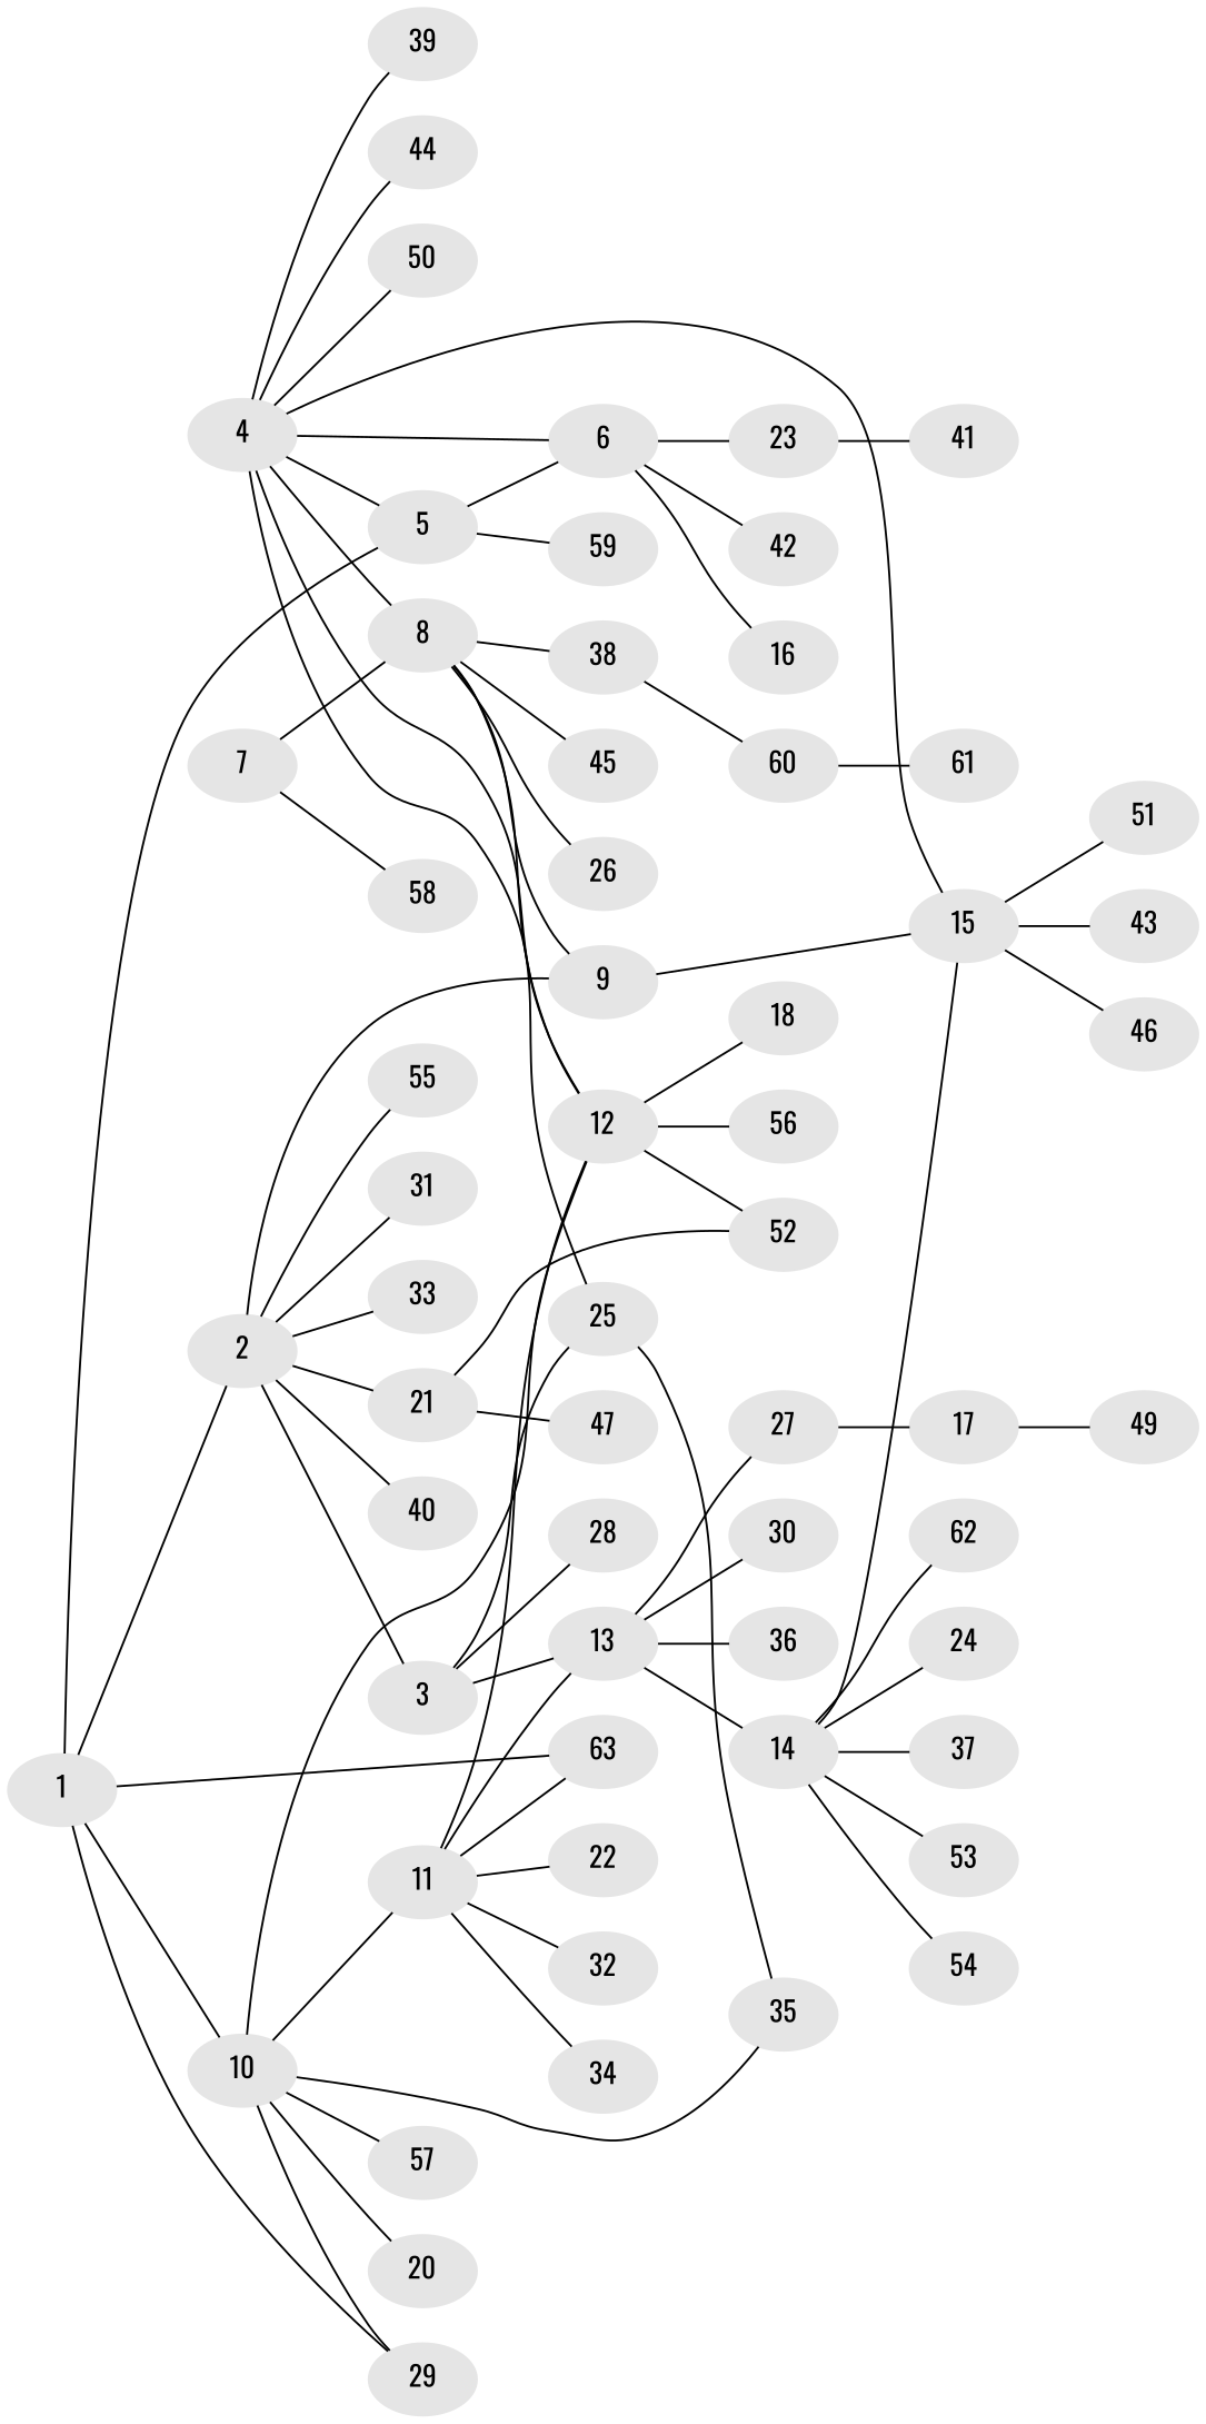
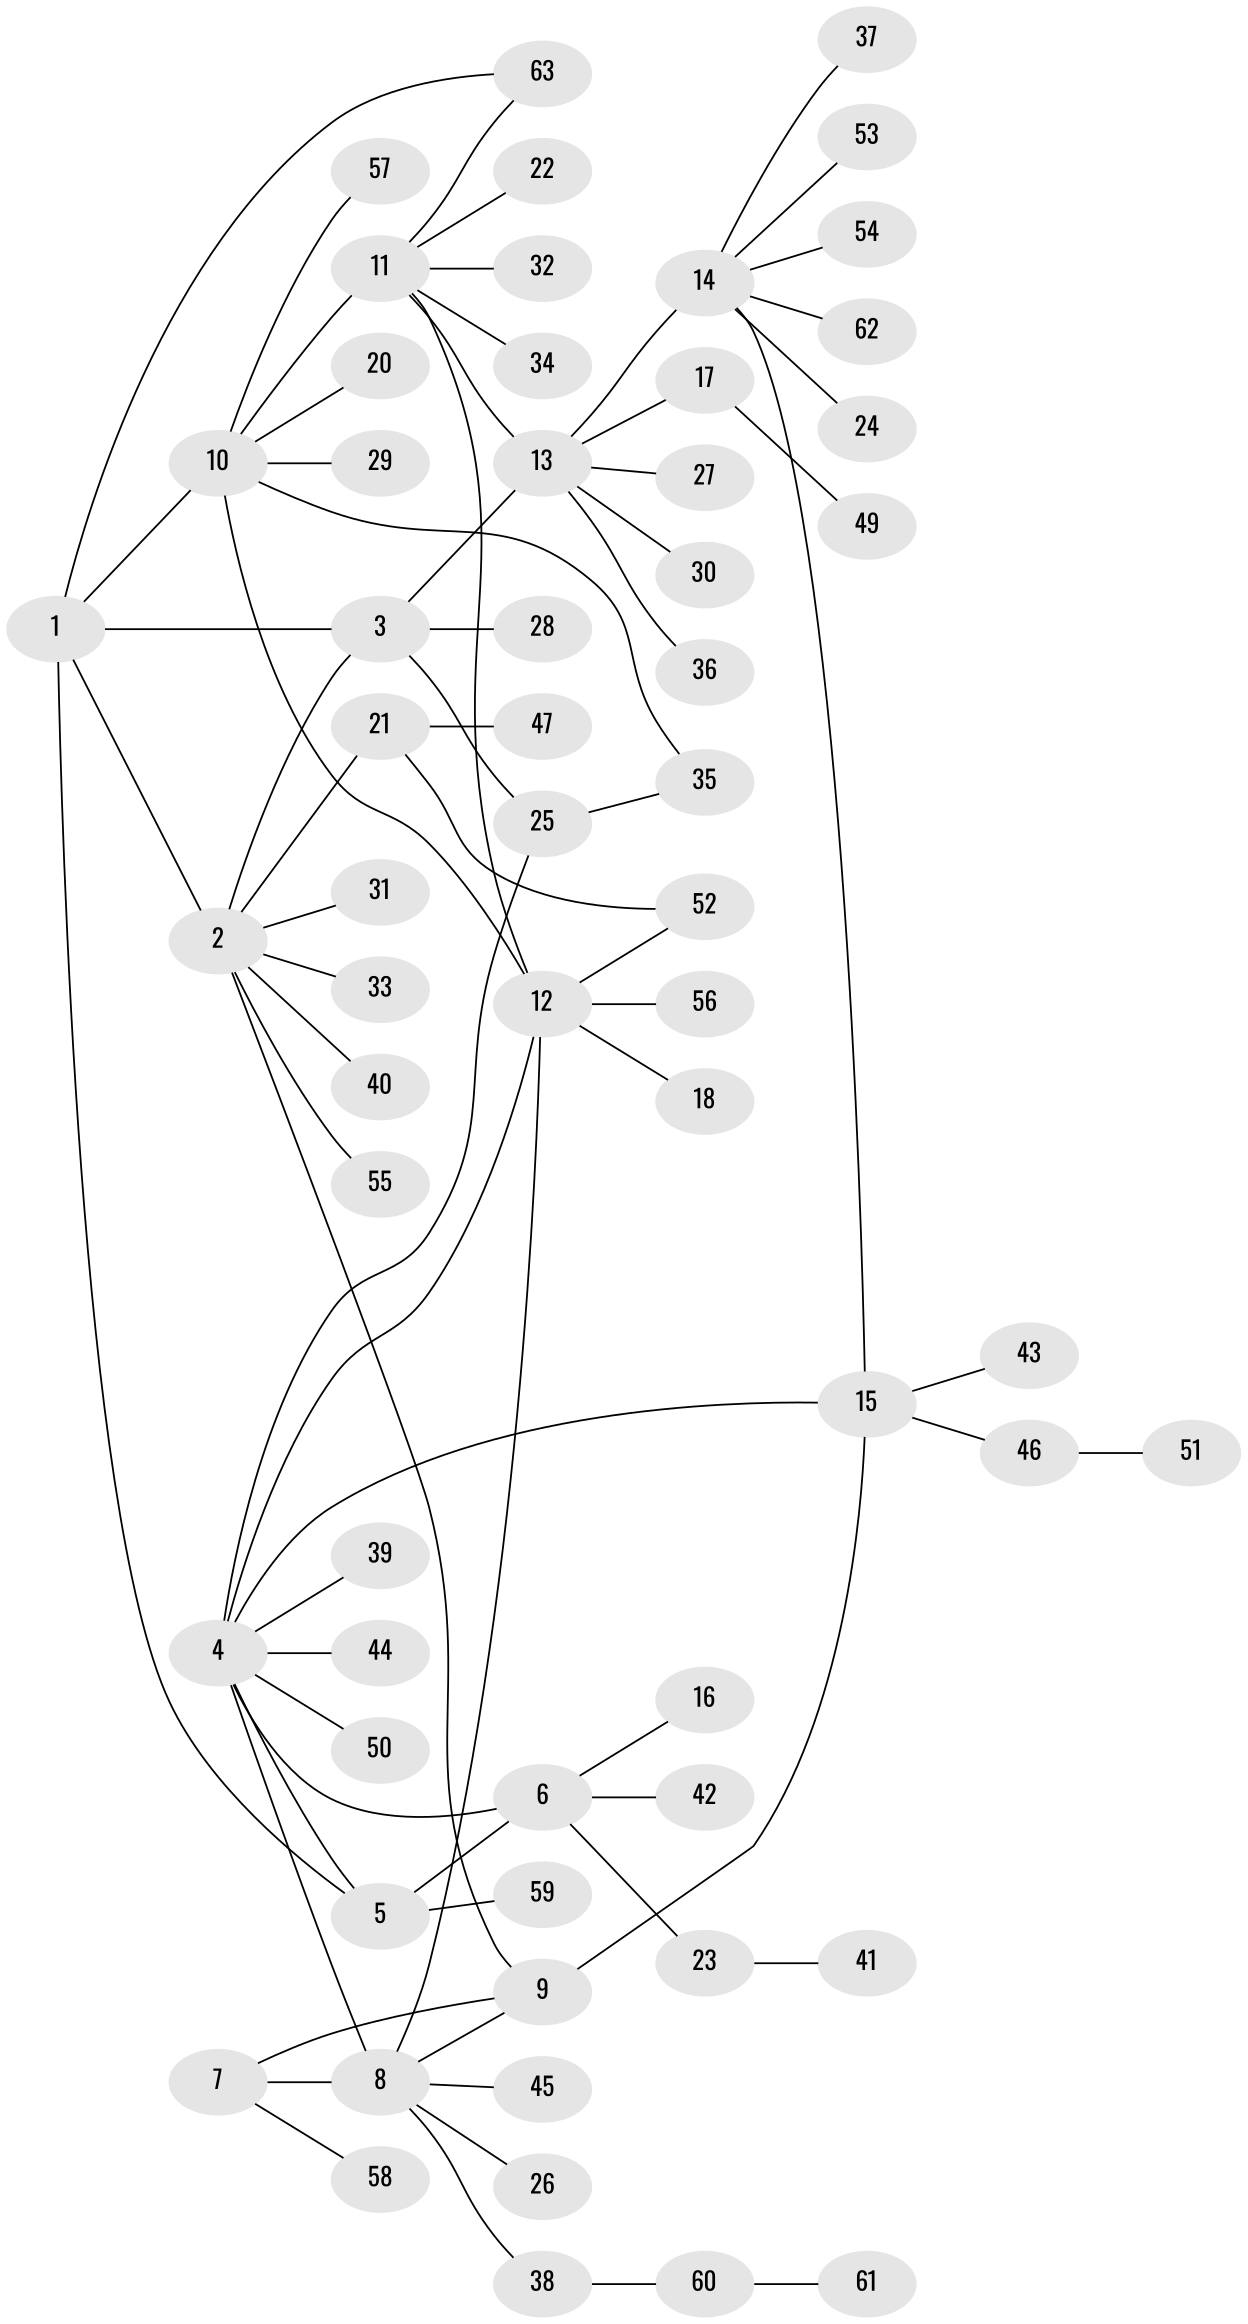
  graph {
    fontname=Oswald
    rankdir=LR
    node [color=gray90 fontname=Oswald style=filled]
    edge [fontname=Oswald]
    1
    2
    3
    5
    10
    63
    9
    21
    31
    33
    40
    55
    13
    25
    28
    6
    59
    12
    11
    20
    29
    35
    57
    15
    52
    47
    14
    17
    27
    30
    36
    4
    8
    39
    44
    50
    16
    23
    42
    26
    38
    45
    18
    56
    43
    46
    51
    41
    7
    58
    60
    22
    32
    34
    24
    37
    53
    54
    62
    49
    61
    1 -- 2
-   1 -- 29
+   1 -- 3
    1 -- 5
    1 -- 10
    1 -- 63
    2 -- 3
    2 -- 9
    2 -- 21
    2 -- 31
    2 -- 33
    2 -- 40
    2 -- 55
    3 -- 13
    3 -- 25
    3 -- 28
    5 -- 6
    5 -- 59
    10 -- 12
    10 -- 11
    10 -- 20
    10 -- 29
    10 -- 35
    10 -- 57
    9 -- 15
    21 -- 52
    21 -- 47
    13 -- 14
-   27 -- 17
+   13 -- 17
    13 -- 27
    13 -- 30
    13 -- 36
    25 -- 35
    6 -- 16
    6 -- 23
    6 -- 42
    12 -- 52
    12 -- 18
    12 -- 56
    11 -- 63
    11 -- 13
    11 -- 12
    11 -- 22
    11 -- 32
    11 -- 34
    15 -- 43
    15 -- 46
-   15 -- 51
+   46 -- 51
    14 -- 15
    14 -- 24
    14 -- 37
    14 -- 53
    14 -- 54
    14 -- 62
    17 -- 49
    4 -- 5
    4 -- 25
    4 -- 6
    4 -- 12
    4 -- 15
    4 -- 8
    4 -- 39
    4 -- 44
    4 -- 50
    8 -- 9
    8 -- 12
    8 -- 26
    8 -- 38
    8 -- 45
    23 -- 41
    38 -- 60
+   7 -- 9
    7 -- 8
    7 -- 58
    60 -- 61
  }
